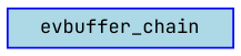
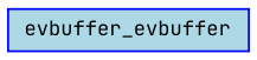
  digraph {
    rankdir=LR
    fontname="JetBrains Mono"
-   n1 [color=blue fillcolor=lightblue fontname="JetBrains Mono" fontsize=10 height=0.2 label=evbuffer_chain shape=record style=filled width=0.4]
+   n1 [color=blue fillcolor=lightblue fontname="JetBrains Mono" fontsize=10 height=0.2 label=evbuffer_evbuffer shape=record style=filled width=0.4]
  }
